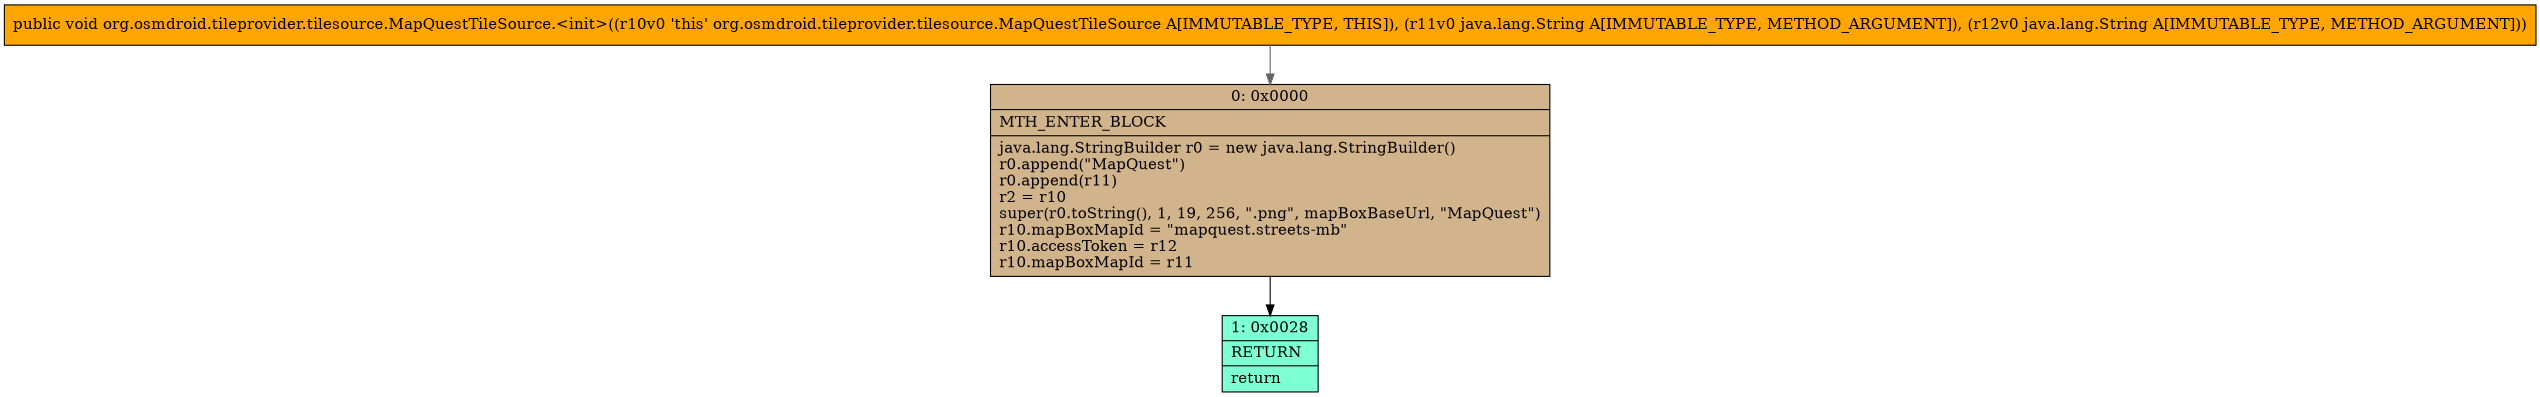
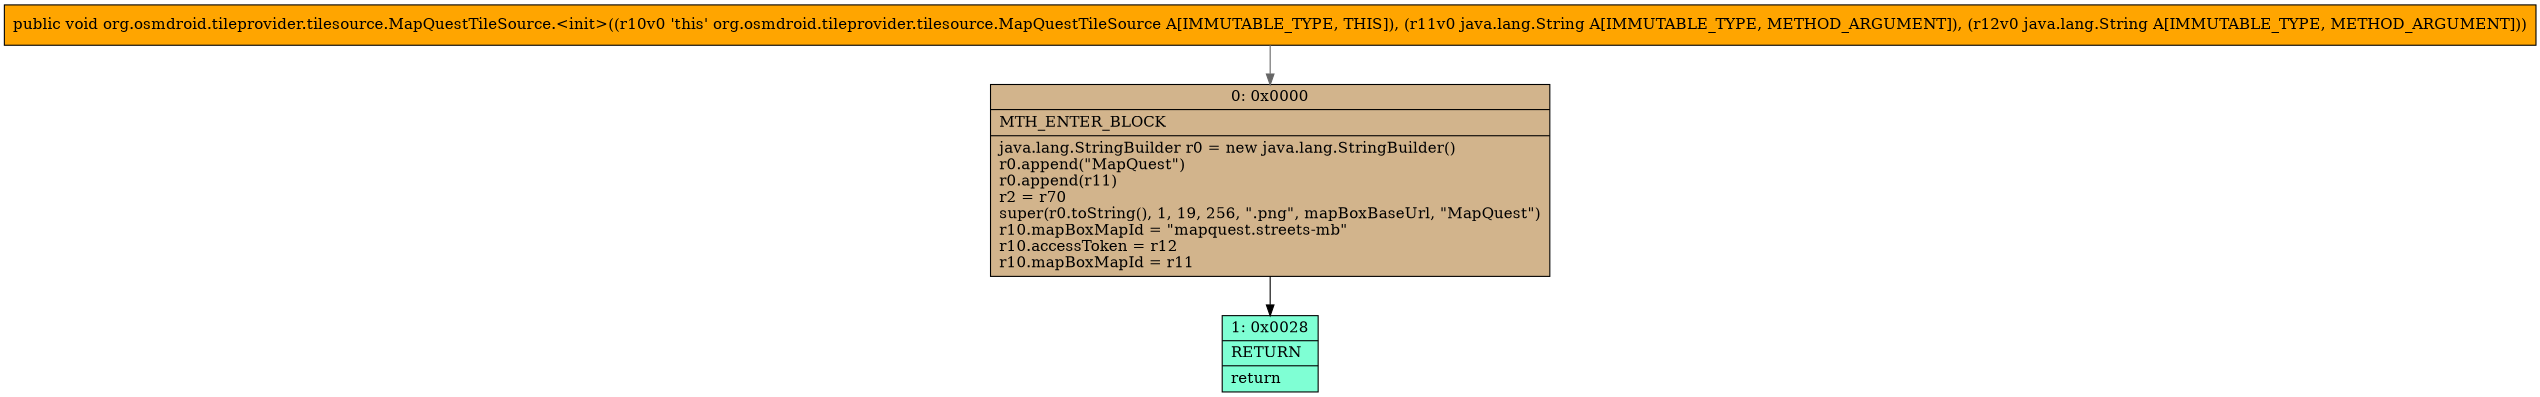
  digraph {
    node [shape=record style=filled]
-   n1 [label="{0\:\ 0x0000|MTH_ENTER_BLOCK\l|java.lang.StringBuilder r0 = new java.lang.StringBuilder()\lr0.append(\"MapQuest\")\lr0.append(r11)\lr2 = r10\lsuper(r0.toString(), 1, 19, 256, \".png\", mapBoxBaseUrl, \"MapQuest\")\lr10.mapBoxMapId = \"mapquest.streets\-mb\"\lr10.accessToken = r12\lr10.mapBoxMapId = r11\l}" fillcolor=tan]
+   n1 [label="{0\:\ 0x0000|MTH_ENTER_BLOCK\l|java.lang.StringBuilder r0 = new java.lang.StringBuilder()\lr0.append(\"MapQuest\")\lr0.append(r11)\lr2 = r70\lsuper(r0.toString(), 1, 19, 256, \".png\", mapBoxBaseUrl, \"MapQuest\")\lr10.mapBoxMapId = \"mapquest.streets\-mb\"\lr10.accessToken = r12\lr10.mapBoxMapId = r11\l}" fillcolor=tan]
    n2 [label="{1\:\ 0x0028|RETURN\l|return\l}" fillcolor=aquamarine]
    n3 [label="{public void org.osmdroid.tileprovider.tilesource.MapQuestTileSource.\<init\>((r10v0 'this' org.osmdroid.tileprovider.tilesource.MapQuestTileSource A[IMMUTABLE_TYPE, THIS]), (r11v0 java.lang.String A[IMMUTABLE_TYPE, METHOD_ARGUMENT]), (r12v0 java.lang.String A[IMMUTABLE_TYPE, METHOD_ARGUMENT])) }" fillcolor=orange]
    n1 -> n2 [color=black]
    n3 -> n1 [color=gray40]
  }
